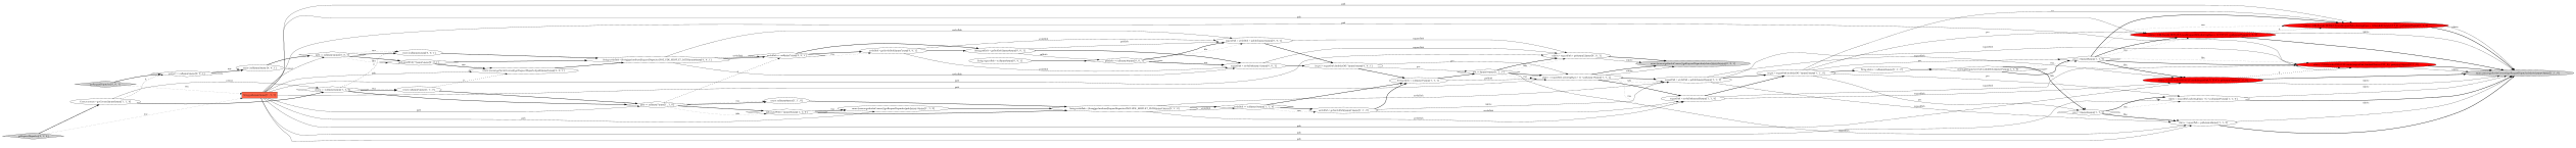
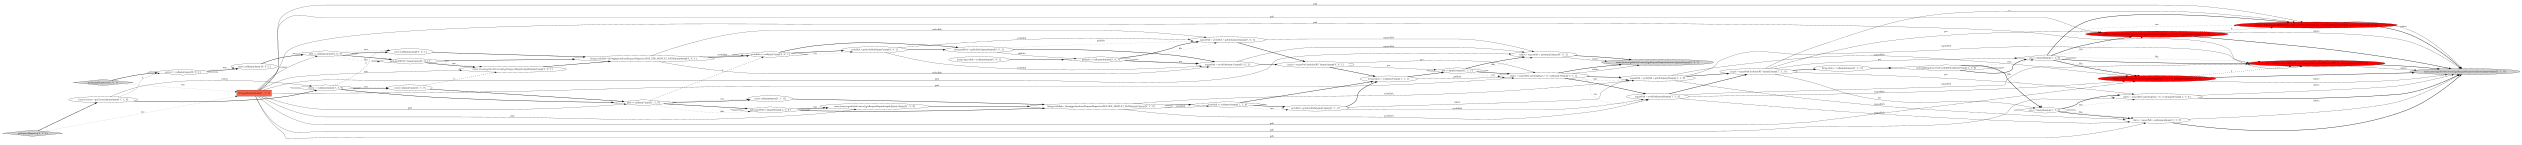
  digraph {
    fontname="EB Garamond"
    rankdir=LR
    node [fillcolor=white fontname="EB Garamond" shape=ellipse style=filled]
    edge [fontname="EB Garamond" style=bold]
    n1 [label="return (context.getServletContext().getRequestDispatcher(path))@@@5@@@['0', '0', '1']"]
    n2 [label="String servletPath = (String)getAttribute(RequestDispatcher.INCLUDE_SERVLET_PATH)@@@6@@@['0', '0', '1']"]
    n3 [label="requestPath = servletPath@@@11@@@['0', '0', '1']"]
    n4 [label="requestPath = servletPath + pathInfo@@@14@@@['0', '0', '1']"]
    n5 [label="servletPath == null@@@7@@@['0', '0', '1']" shape=diamond]
    n6 [label="relative = requestPath + path@@@40@@@['1', '1', '0']"]
    n7 [fillcolor=lightgray label="return context.getServletContext().getRequestDispatcher(relative)@@@43@@@['1', '1', '0']"]
    n8 [label="int pos = requestPath.lastIndexOf('/')@@@16@@@['0', '0', '1']"]
    n9 [label="relative = requestPath.substring(0,pos + 1) + path@@@19@@@['1', '1', '1']"]
    n10 [label="pos >= 0@@@18@@@['1', '1', '1']" shape=diamond]
    n11 [label="String relative = null@@@17@@@['1', '1', '1']"]
    n12 [label="requestPath = servletPath@@@20@@@['1', '1', '0']"]
    n13 [fillcolor=lightgray label="return (context.getServletContext().getRequestDispatcher(relative))@@@24@@@['0', '0', '1']"]
    n14 [label="requestPath = servletPath + pathInfo@@@23@@@['1', '1', '0']"]
    n15 [label="relative = requestPath + path@@@22@@@['0', '0', '1']"]
    n16 [label="pos >= 0@@@28@@@['1', '1', '0']" shape=diamond]
    n17 [fillcolor=red label="relative = URLEncoder.DEFAULT.encode(requestPath.substring(0,pos + 1),StandardCharsets.UTF_8) + path@@@29@@@['0', '1', '0']"]
    n18 [fillcolor=red label="relative = URLEncoder.DEFAULT.encode(requestPath.substring(0,pos + 1),\"UTF-8\") + path@@@29@@@['1', '0', '0']"]
    n19 [fillcolor=red label="relative = URLEncoder.DEFAULT.encode(requestPath,\"UTF-8\") + path@@@32@@@['1', '0', '0']"]
    n20 [fillcolor=red label="relative = URLEncoder.DEFAULT.encode(requestPath,StandardCharsets.UTF_8) + path@@@32@@@['0', '1', '0']"]
    n21 [label="pathInfo == null@@@10@@@['0', '0', '1']" shape=diamond]
    n22 [label="pos >= 0@@@36@@@['1', '1', '0']" shape=diamond]
    n23 [label="relative = requestPath.substring(0,pos + 1) + path@@@37@@@['1', '1', '0']"]
    n24 [label="String pathInfo = getPathInfo()@@@8@@@['0', '0', '1']"]
    n25 [label="servletPath = getServletPath()@@@7@@@['0', '0', '1']"]
    n26 [label="path.startsWith(\"/\")@@@10@@@['1', '1', '0']" shape=diamond]
    n27 [label="String servletPath = (String)getAttribute(RequestDispatcher.INCLUDE_SERVLET_PATH)@@@13@@@['1', '1', '0']"]
    n28 [label="return (context.getServletContext().getRequestDispatcher(path))@@@11@@@['1', '1', '0']"]
    n29 [label="servletPath == null@@@14@@@['1', '1', '0']" shape=diamond]
    n30 [fillcolor=tomato label="String path@@@2@@@['1', '1', '1']" shape=box]
    n31 [label="path == null@@@7@@@['1', '1', '0']" shape=diamond]
    n32 [label="path == null@@@4@@@['0', '0', '1']" shape=diamond]
    n33 [label="return null@@@8@@@['1', '1', '0']"]
    n34 [label="path.startsWith(\"/\")@@@5@@@['0', '0', '1']" shape=diamond]
    n35 [label="return (null)@@@4@@@['0', '0', '1']"]
    n36 [label="int pos = requestPath.lastIndexOf('/')@@@25@@@['1', '1', '0']"]
    n37 [label="String relative = null@@@26@@@['1', '1', '0']"]
    n38 [label="String requestPath = null@@@9@@@['0', '0', '1']"]
    n39 [fillcolor=lightgray label="getRequestDispatcher['0', '0', '1']" shape=diamond]
    n40 [label="context == null@@@3@@@['0', '0', '1']" shape=diamond]
    n41 [label="return (null)@@@3@@@['0', '0', '1']"]
    n42 [label="Context context = getContext()@@@3@@@['1', '1', '0']"]
    n43 [label="context == null@@@4@@@['1', '1', '0']" shape=diamond]
    n44 [label="return null@@@5@@@['1', '1', '0']"]
    n45 [label="context.getDispatchersUseEncodedPaths()@@@27@@@['1', '1', '0']" shape=diamond]
    n46 [label="servletPath = getServletPath()@@@15@@@['1', '1', '0']"]
    n47 [fillcolor=lightgray label="getRequestDispatcher['0', '1', '0']" shape=diamond]
    n1 -> n2
    n2 -> n3 [label=servletPath style=solid]
    n2 -> n4 [label=servletPath style=solid]
    n2 -> n5
    n2 -> n5 [label=servletPath style=solid]
    n3 -> n8
    n3 -> n15 [label=requestPath style=solid]
    n4 -> n8
    n4 -> n15 [label=requestPath style=solid]
    n5 -> n24
    n5 -> n25 [label=true style=dotted]
    n5 -> n25
    n6 -> n7
    n6 -> n7 [label=relative style=solid]
    n8 -> n9 [label=pos style=solid]
    n8 -> n10 [label=pos style=solid]
    n8 -> n11
    n9 -> n12 [label=true style=dotted]
    n9 -> n12
    n9 -> n13
    n9 -> n13 [label=relative style=solid]
    n9 -> n14
    n9 -> n14 [label=false style=dotted]
    n10 -> n9
    n10 -> n9 [label=true style=dotted]
    n10 -> n15
    n10 -> n15 [label=false style=dotted]
    n11 -> n9 [label=pathInfo style=solid]
    n11 -> n10
-   n10 -> n6 [label=requestPath style=solid]
+   n12 -> n6 [label=requestPath style=solid]
    n12 -> n19 [label=requestPath style=solid]
    n12 -> n20 [label=requestPath style=solid]
    n12 -> n36
    n14 -> n6 [label=requestPath style=solid]
    n14 -> n19 [label=requestPath style=solid]
    n14 -> n20 [label=requestPath style=solid]
    n14 -> n36
    n15 -> n13
    n15 -> n13 [label=relative style=solid]
    n16 -> n17
    n16 -> n17 [label=true style=dotted]
    n16 -> n18
    n16 -> n18 [label=true style=dotted]
    n16 -> n19 [label=false style=dotted]
    n16 -> n19
    n16 -> n20 [label=false style=dotted]
    n16 -> n20
    n17 -> n7 [label=relative style=solid]
    n17 -> n7
    n18 -> n7 [label=relative style=solid]
    n18 -> n7
    n18 -> n17 [label=0 style=dashed]
    n19 -> n7
    n19 -> n7 [label=relative style=solid]
    n19 -> n20 [label=0 style=dashed]
    n20 -> n7
    n20 -> n7 [label=relative style=solid]
    n21 -> n3 [label=true style=dotted]
    n21 -> n3
    n21 -> n4
    n21 -> n4 [label=false style=dotted]
    n22 -> n6 [label=false style=dotted]
    n22 -> n6
    n22 -> n23
    n22 -> n23 [label=true style=dotted]
    n23 -> n7
    n23 -> n7 [label=relative style=solid]
    n24 -> n3
-   n24 -> n4 [label=pathInfo style=solid]
+   n24 -> n4 [label=pathInfo style=dotted]
    n24 -> n21 [label=pathInfo style=solid]
    n25 -> n3 [label=servletPath style=solid]
    n25 -> n4 [label=servletPath style=solid]
    n25 -> n24
    n26 -> n27
    n26 -> n28
    n26 -> n28 [label=true style=dotted]
    n27 -> n12 [label=servletPath style=solid]
    n27 -> n14 [label=servletPath style=solid]
    n27 -> n29 [label=servletPath style=solid]
    n27 -> n29
    n28 -> n27
    n29 -> n11
    n29 -> n46
    n29 -> n46 [label=true style=dotted]
    n30 -> n1 [label=path style=solid]
    n30 -> n6 [label=path style=solid]
    n30 -> n9 [label=path style=solid]
    n30 -> n15 [label=path style=solid]
    n30 -> n17 [label=path style=solid]
    n30 -> n18 [label=path style=solid]
    n30 -> n19 [label=path style=solid]
    n30 -> n20 [label=path style=solid]
    n30 -> n23 [label=path style=solid]
    n30 -> n28 [label=path style=solid]
    n30 -> n31 [label=path style=solid]
    n30 -> n32 [label=context style=solid]
    n31 -> n5 [label=0 style=dashed]
    n31 -> n26 [label=false style=dotted]
    n31 -> n26
    n31 -> n33 [label=true style=dotted]
    n31 -> n33
    n32 -> n34 [label=false style=dotted]
    n32 -> n34
    n32 -> n35
    n32 -> n35 [label=true style=dotted]
    n33 -> n27
    n34 -> n1 [label=true style=dotted]
    n34 -> n1
    n34 -> n2
    n35 -> n2
    n36 -> n16 [label=pos style=solid]
    n36 -> n17 [label=pos style=solid]
    n36 -> n18 [label=pos style=solid]
    n36 -> n22 [label=pos style=solid]
    n36 -> n23 [label=pos style=solid]
    n36 -> n37
    n37 -> n45
    n38 -> n21
    n39 -> n30 [label=true style=dotted]
    n39 -> n40
    n40 -> n41
    n40 -> n41 [label=true style=dotted]
    n41 -> n32
    n42 -> n40 [label=0 style=dashed]
    n42 -> n43
    n42 -> n43 [label=context style=solid]
    n43 -> n31
    n43 -> n35 [label=0 style=dashed]
    n43 -> n44
    n43 -> n44 [label=true style=dotted]
    n44 -> n1 [label=0 style=dashed]
    n44 -> n31
    n45 -> n16
    n45 -> n16 [label=true style=dotted]
    n45 -> n22 [label=false style=dotted]
    n45 -> n22
    n46 -> n11
    n46 -> n12 [label=servletPath style=solid]
    n46 -> n14 [label=relative style=solid]
    n47 -> n30 [label=true style=dotted]
    n47 -> n42
  }
